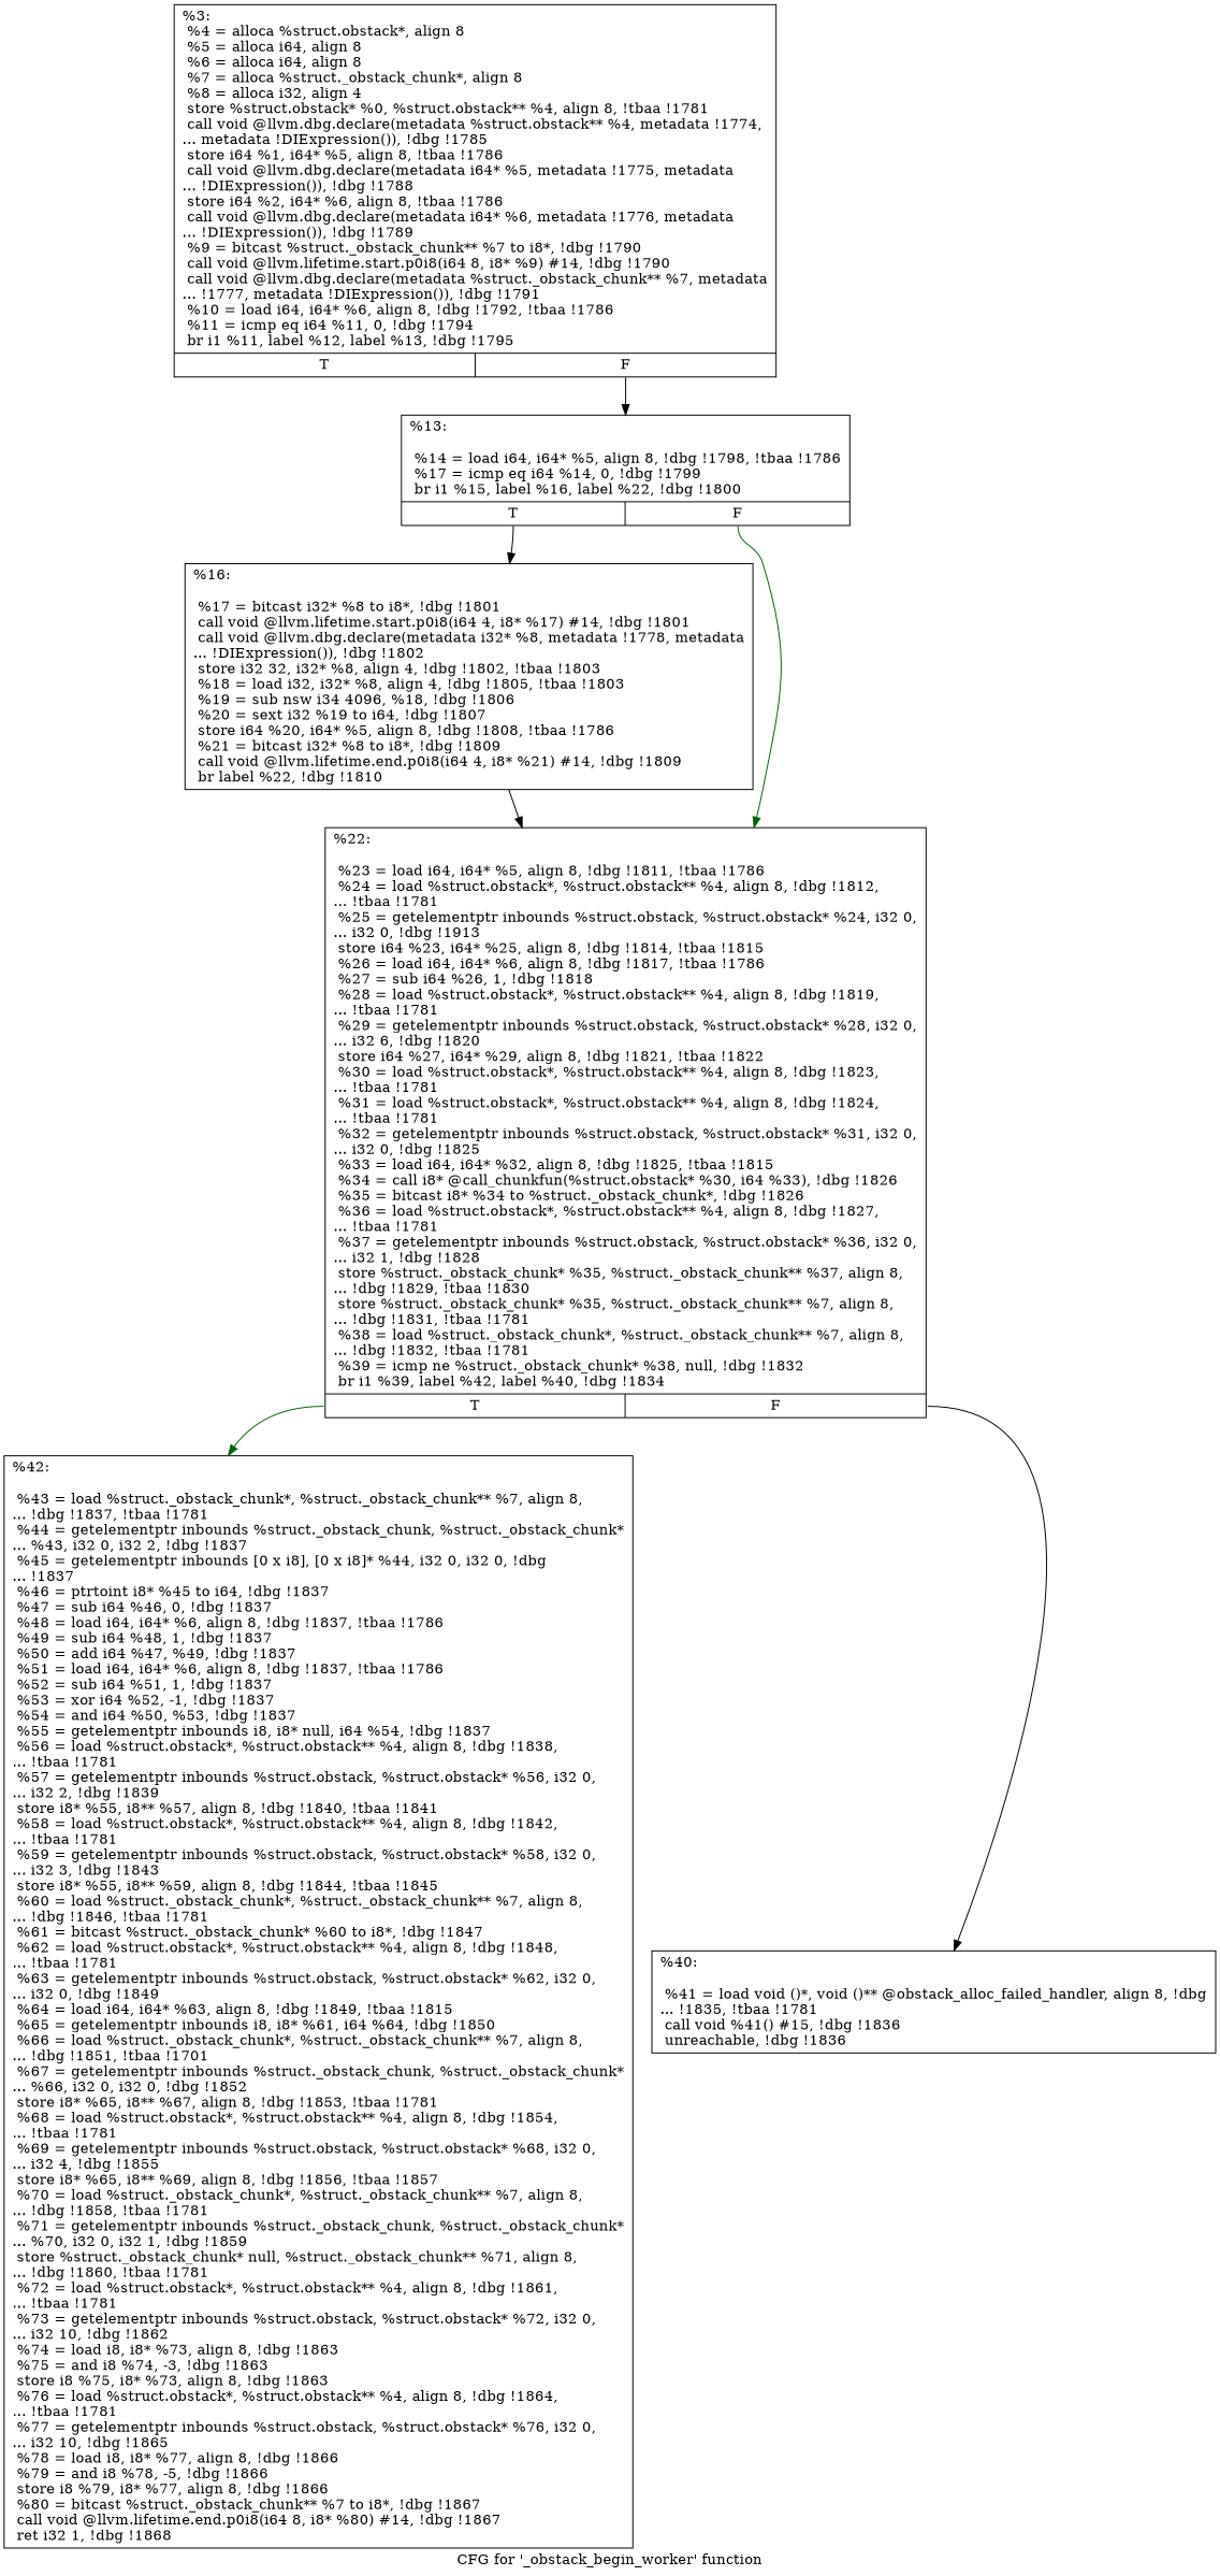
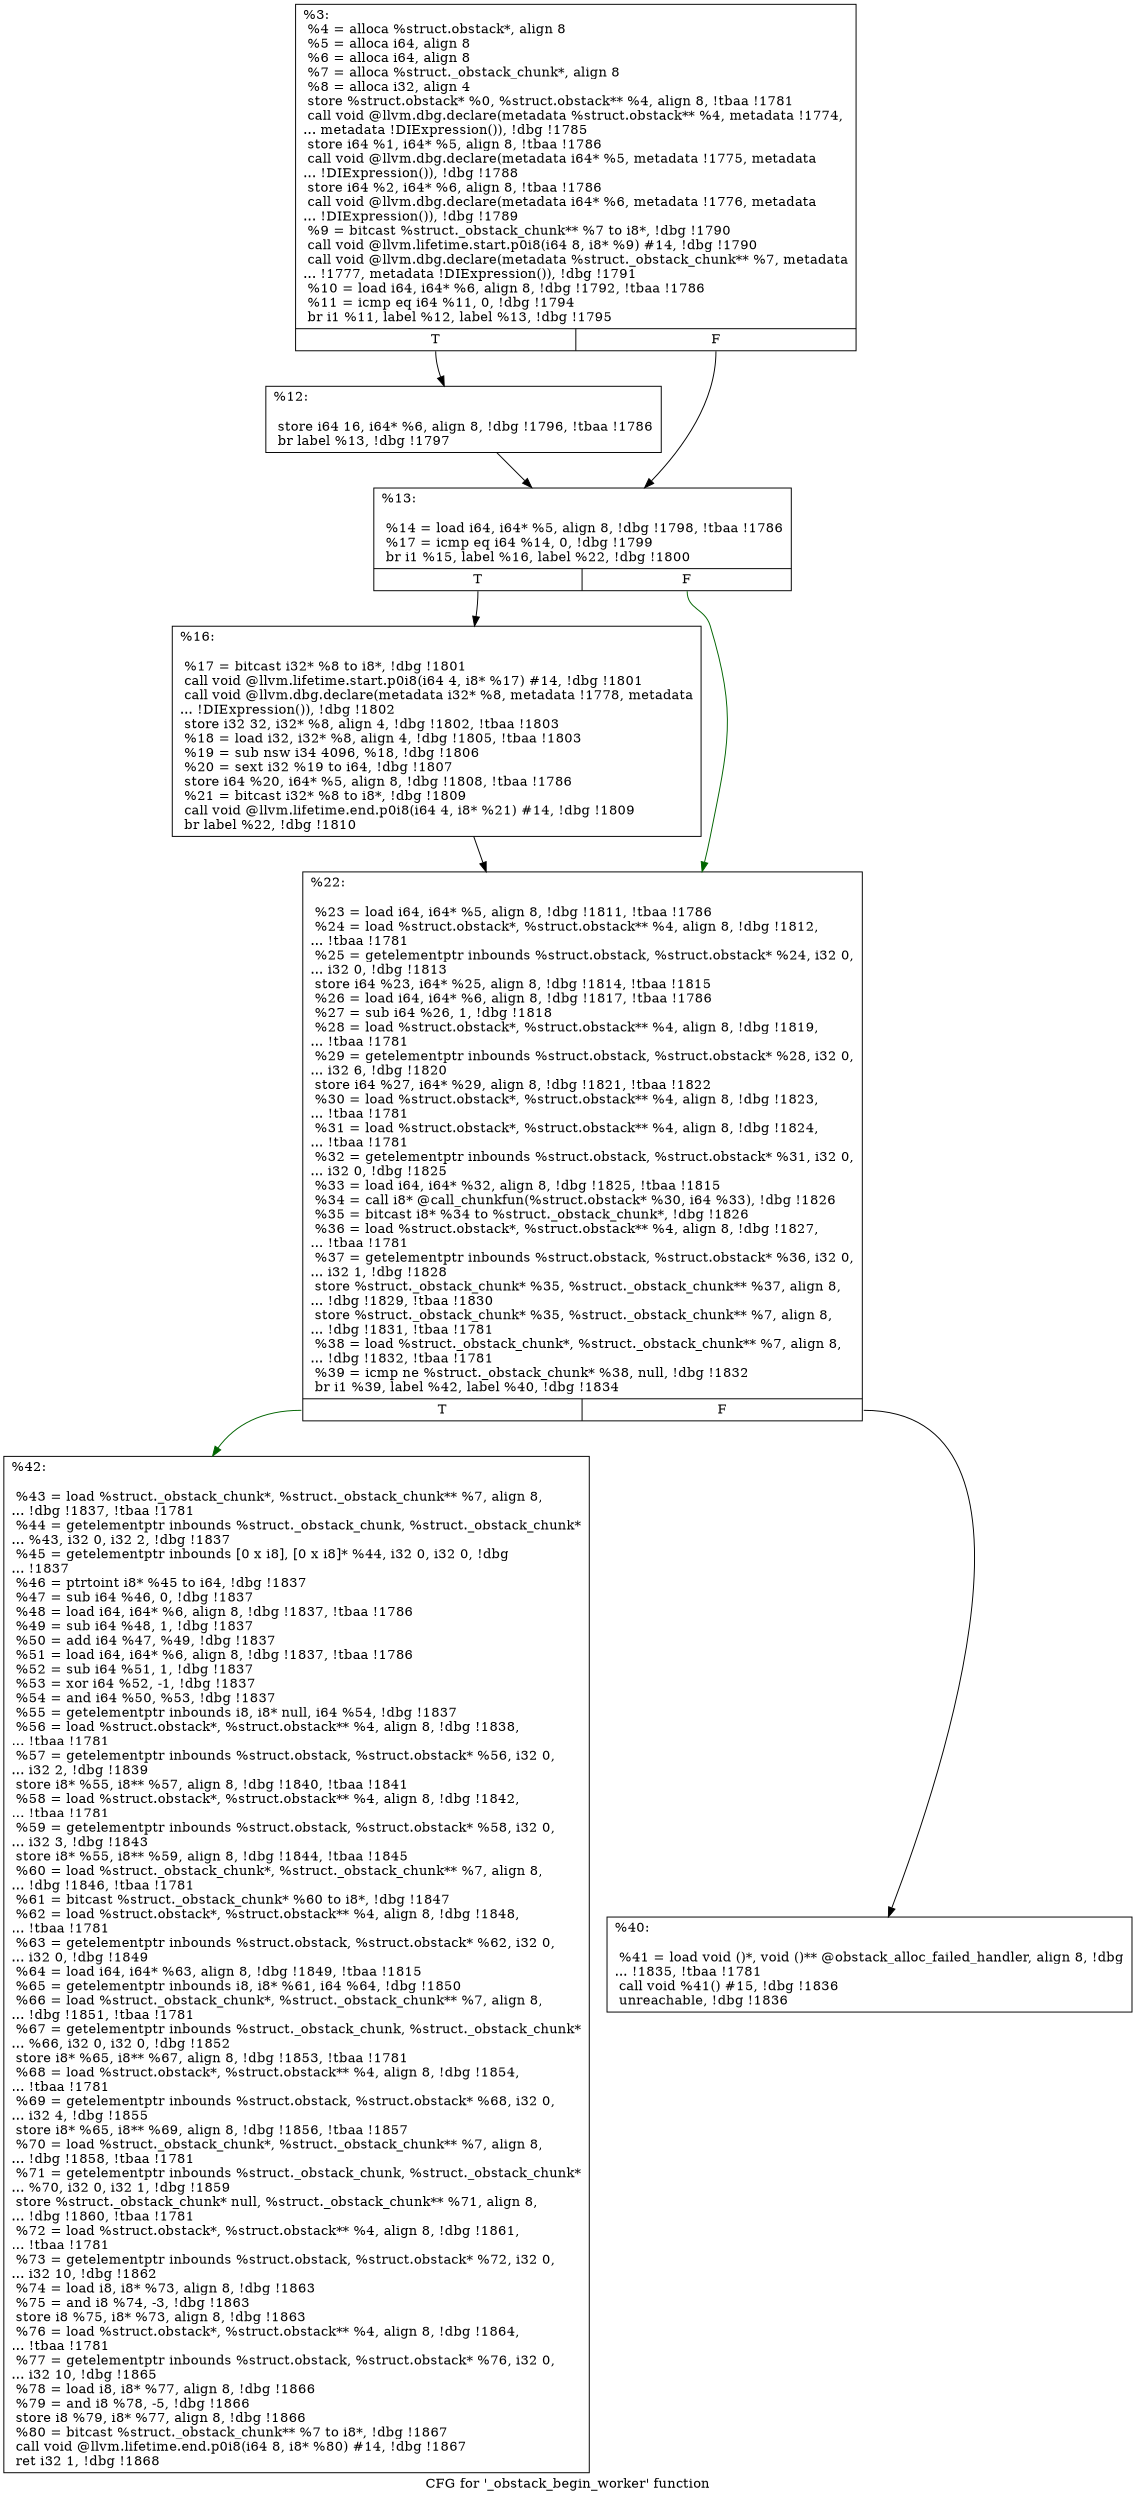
  digraph {
    label="CFG for '_obstack_begin_worker' function"
    node [shape=record]
    edge [color=black tailport=s0]
    n1 [label="{%3:\l  %4 = alloca %struct.obstack*, align 8\l  %5 = alloca i64, align 8\l  %6 = alloca i64, align 8\l  %7 = alloca %struct._obstack_chunk*, align 8\l  %8 = alloca i32, align 4\l  store %struct.obstack* %0, %struct.obstack** %4, align 8, !tbaa !1781\l  call void @llvm.dbg.declare(metadata %struct.obstack** %4, metadata !1774,\l... metadata !DIExpression()), !dbg !1785\l  store i64 %1, i64* %5, align 8, !tbaa !1786\l  call void @llvm.dbg.declare(metadata i64* %5, metadata !1775, metadata\l... !DIExpression()), !dbg !1788\l  store i64 %2, i64* %6, align 8, !tbaa !1786\l  call void @llvm.dbg.declare(metadata i64* %6, metadata !1776, metadata\l... !DIExpression()), !dbg !1789\l  %9 = bitcast %struct._obstack_chunk** %7 to i8*, !dbg !1790\l  call void @llvm.lifetime.start.p0i8(i64 8, i8* %9) #14, !dbg !1790\l  call void @llvm.dbg.declare(metadata %struct._obstack_chunk** %7, metadata\l... !1777, metadata !DIExpression()), !dbg !1791\l  %10 = load i64, i64* %6, align 8, !dbg !1792, !tbaa !1786\l  %11 = icmp eq i64 %11, 0, !dbg !1794\l  br i1 %11, label %12, label %13, !dbg !1795\l|{<s0>T|<s1>F}}"]
+   n2 [label="{%12:\l\l  store i64 16, i64* %6, align 8, !dbg !1796, !tbaa !1786\l  br label %13, !dbg !1797\l}"]
    n3 [label="{%13:\l\l  %14 = load i64, i64* %5, align 8, !dbg !1798, !tbaa !1786\l  %17 = icmp eq i64 %14, 0, !dbg !1799\l  br i1 %15, label %16, label %22, !dbg !1800\l|{<s0>T|<s1>F}}"]
    n4 [label="{%16:\l\l  %17 = bitcast i32* %8 to i8*, !dbg !1801\l  call void @llvm.lifetime.start.p0i8(i64 4, i8* %17) #14, !dbg !1801\l  call void @llvm.dbg.declare(metadata i32* %8, metadata !1778, metadata\l... !DIExpression()), !dbg !1802\l  store i32 32, i32* %8, align 4, !dbg !1802, !tbaa !1803\l  %18 = load i32, i32* %8, align 4, !dbg !1805, !tbaa !1803\l  %19 = sub nsw i34 4096, %18, !dbg !1806\l  %20 = sext i32 %19 to i64, !dbg !1807\l  store i64 %20, i64* %5, align 8, !dbg !1808, !tbaa !1786\l  %21 = bitcast i32* %8 to i8*, !dbg !1809\l  call void @llvm.lifetime.end.p0i8(i64 4, i8* %21) #14, !dbg !1809\l  br label %22, !dbg !1810\l}"]
-   n5 [label="{%22:\l\l  %23 = load i64, i64* %5, align 8, !dbg !1811, !tbaa !1786\l  %24 = load %struct.obstack*, %struct.obstack** %4, align 8, !dbg !1812,\l... !tbaa !1781\l  %25 = getelementptr inbounds %struct.obstack, %struct.obstack* %24, i32 0,\l... i32 0, !dbg !1913\l  store i64 %23, i64* %25, align 8, !dbg !1814, !tbaa !1815\l  %26 = load i64, i64* %6, align 8, !dbg !1817, !tbaa !1786\l  %27 = sub i64 %26, 1, !dbg !1818\l  %28 = load %struct.obstack*, %struct.obstack** %4, align 8, !dbg !1819,\l... !tbaa !1781\l  %29 = getelementptr inbounds %struct.obstack, %struct.obstack* %28, i32 0,\l... i32 6, !dbg !1820\l  store i64 %27, i64* %29, align 8, !dbg !1821, !tbaa !1822\l  %30 = load %struct.obstack*, %struct.obstack** %4, align 8, !dbg !1823,\l... !tbaa !1781\l  %31 = load %struct.obstack*, %struct.obstack** %4, align 8, !dbg !1824,\l... !tbaa !1781\l  %32 = getelementptr inbounds %struct.obstack, %struct.obstack* %31, i32 0,\l... i32 0, !dbg !1825\l  %33 = load i64, i64* %32, align 8, !dbg !1825, !tbaa !1815\l  %34 = call i8* @call_chunkfun(%struct.obstack* %30, i64 %33), !dbg !1826\l  %35 = bitcast i8* %34 to %struct._obstack_chunk*, !dbg !1826\l  %36 = load %struct.obstack*, %struct.obstack** %4, align 8, !dbg !1827,\l... !tbaa !1781\l  %37 = getelementptr inbounds %struct.obstack, %struct.obstack* %36, i32 0,\l... i32 1, !dbg !1828\l  store %struct._obstack_chunk* %35, %struct._obstack_chunk** %37, align 8,\l... !dbg !1829, !tbaa !1830\l  store %struct._obstack_chunk* %35, %struct._obstack_chunk** %7, align 8,\l... !dbg !1831, !tbaa !1781\l  %38 = load %struct._obstack_chunk*, %struct._obstack_chunk** %7, align 8,\l... !dbg !1832, !tbaa !1781\l  %39 = icmp ne %struct._obstack_chunk* %38, null, !dbg !1832\l  br i1 %39, label %42, label %40, !dbg !1834\l|{<s0>T|<s1>F}}"]
-   n6 [label="{%42:\l\l  %43 = load %struct._obstack_chunk*, %struct._obstack_chunk** %7, align 8,\l... !dbg !1837, !tbaa !1781\l  %44 = getelementptr inbounds %struct._obstack_chunk, %struct._obstack_chunk*\l... %43, i32 0, i32 2, !dbg !1837\l  %45 = getelementptr inbounds [0 x i8], [0 x i8]* %44, i32 0, i32 0, !dbg\l... !1837\l  %46 = ptrtoint i8* %45 to i64, !dbg !1837\l  %47 = sub i64 %46, 0, !dbg !1837\l  %48 = load i64, i64* %6, align 8, !dbg !1837, !tbaa !1786\l  %49 = sub i64 %48, 1, !dbg !1837\l  %50 = add i64 %47, %49, !dbg !1837\l  %51 = load i64, i64* %6, align 8, !dbg !1837, !tbaa !1786\l  %52 = sub i64 %51, 1, !dbg !1837\l  %53 = xor i64 %52, -1, !dbg !1837\l  %54 = and i64 %50, %53, !dbg !1837\l  %55 = getelementptr inbounds i8, i8* null, i64 %54, !dbg !1837\l  %56 = load %struct.obstack*, %struct.obstack** %4, align 8, !dbg !1838,\l... !tbaa !1781\l  %57 = getelementptr inbounds %struct.obstack, %struct.obstack* %56, i32 0,\l... i32 2, !dbg !1839\l  store i8* %55, i8** %57, align 8, !dbg !1840, !tbaa !1841\l  %58 = load %struct.obstack*, %struct.obstack** %4, align 8, !dbg !1842,\l... !tbaa !1781\l  %59 = getelementptr inbounds %struct.obstack, %struct.obstack* %58, i32 0,\l... i32 3, !dbg !1843\l  store i8* %55, i8** %59, align 8, !dbg !1844, !tbaa !1845\l  %60 = load %struct._obstack_chunk*, %struct._obstack_chunk** %7, align 8,\l... !dbg !1846, !tbaa !1781\l  %61 = bitcast %struct._obstack_chunk* %60 to i8*, !dbg !1847\l  %62 = load %struct.obstack*, %struct.obstack** %4, align 8, !dbg !1848,\l... !tbaa !1781\l  %63 = getelementptr inbounds %struct.obstack, %struct.obstack* %62, i32 0,\l... i32 0, !dbg !1849\l  %64 = load i64, i64* %63, align 8, !dbg !1849, !tbaa !1815\l  %65 = getelementptr inbounds i8, i8* %61, i64 %64, !dbg !1850\l  %66 = load %struct._obstack_chunk*, %struct._obstack_chunk** %7, align 8,\l... !dbg !1851, !tbaa !1701\l  %67 = getelementptr inbounds %struct._obstack_chunk, %struct._obstack_chunk*\l... %66, i32 0, i32 0, !dbg !1852\l  store i8* %65, i8** %67, align 8, !dbg !1853, !tbaa !1781\l  %68 = load %struct.obstack*, %struct.obstack** %4, align 8, !dbg !1854,\l... !tbaa !1781\l  %69 = getelementptr inbounds %struct.obstack, %struct.obstack* %68, i32 0,\l... i32 4, !dbg !1855\l  store i8* %65, i8** %69, align 8, !dbg !1856, !tbaa !1857\l  %70 = load %struct._obstack_chunk*, %struct._obstack_chunk** %7, align 8,\l... !dbg !1858, !tbaa !1781\l  %71 = getelementptr inbounds %struct._obstack_chunk, %struct._obstack_chunk*\l... %70, i32 0, i32 1, !dbg !1859\l  store %struct._obstack_chunk* null, %struct._obstack_chunk** %71, align 8,\l... !dbg !1860, !tbaa !1781\l  %72 = load %struct.obstack*, %struct.obstack** %4, align 8, !dbg !1861,\l... !tbaa !1781\l  %73 = getelementptr inbounds %struct.obstack, %struct.obstack* %72, i32 0,\l... i32 10, !dbg !1862\l  %74 = load i8, i8* %73, align 8, !dbg !1863\l  %75 = and i8 %74, -3, !dbg !1863\l  store i8 %75, i8* %73, align 8, !dbg !1863\l  %76 = load %struct.obstack*, %struct.obstack** %4, align 8, !dbg !1864,\l... !tbaa !1781\l  %77 = getelementptr inbounds %struct.obstack, %struct.obstack* %76, i32 0,\l... i32 10, !dbg !1865\l  %78 = load i8, i8* %77, align 8, !dbg !1866\l  %79 = and i8 %78, -5, !dbg !1866\l  store i8 %79, i8* %77, align 8, !dbg !1866\l  %80 = bitcast %struct._obstack_chunk** %7 to i8*, !dbg !1867\l  call void @llvm.lifetime.end.p0i8(i64 8, i8* %80) #14, !dbg !1867\l  ret i32 1, !dbg !1868\l}"]
+   n5 [label="{%22:\l\l  %23 = load i64, i64* %5, align 8, !dbg !1811, !tbaa !1786\l  %24 = load %struct.obstack*, %struct.obstack** %4, align 8, !dbg !1812,\l... !tbaa !1781\l  %25 = getelementptr inbounds %struct.obstack, %struct.obstack* %24, i32 0,\l... i32 0, !dbg !1813\l  store i64 %23, i64* %25, align 8, !dbg !1814, !tbaa !1815\l  %26 = load i64, i64* %6, align 8, !dbg !1817, !tbaa !1786\l  %27 = sub i64 %26, 1, !dbg !1818\l  %28 = load %struct.obstack*, %struct.obstack** %4, align 8, !dbg !1819,\l... !tbaa !1781\l  %29 = getelementptr inbounds %struct.obstack, %struct.obstack* %28, i32 0,\l... i32 6, !dbg !1820\l  store i64 %27, i64* %29, align 8, !dbg !1821, !tbaa !1822\l  %30 = load %struct.obstack*, %struct.obstack** %4, align 8, !dbg !1823,\l... !tbaa !1781\l  %31 = load %struct.obstack*, %struct.obstack** %4, align 8, !dbg !1824,\l... !tbaa !1781\l  %32 = getelementptr inbounds %struct.obstack, %struct.obstack* %31, i32 0,\l... i32 0, !dbg !1825\l  %33 = load i64, i64* %32, align 8, !dbg !1825, !tbaa !1815\l  %34 = call i8* @call_chunkfun(%struct.obstack* %30, i64 %33), !dbg !1826\l  %35 = bitcast i8* %34 to %struct._obstack_chunk*, !dbg !1826\l  %36 = load %struct.obstack*, %struct.obstack** %4, align 8, !dbg !1827,\l... !tbaa !1781\l  %37 = getelementptr inbounds %struct.obstack, %struct.obstack* %36, i32 0,\l... i32 1, !dbg !1828\l  store %struct._obstack_chunk* %35, %struct._obstack_chunk** %37, align 8,\l... !dbg !1829, !tbaa !1830\l  store %struct._obstack_chunk* %35, %struct._obstack_chunk** %7, align 8,\l... !dbg !1831, !tbaa !1781\l  %38 = load %struct._obstack_chunk*, %struct._obstack_chunk** %7, align 8,\l... !dbg !1832, !tbaa !1781\l  %39 = icmp ne %struct._obstack_chunk* %38, null, !dbg !1832\l  br i1 %39, label %42, label %40, !dbg !1834\l|{<s0>T|<s1>F}}"]
+   n6 [label="{%42:\l\l  %43 = load %struct._obstack_chunk*, %struct._obstack_chunk** %7, align 8,\l... !dbg !1837, !tbaa !1781\l  %44 = getelementptr inbounds %struct._obstack_chunk, %struct._obstack_chunk*\l... %43, i32 0, i32 2, !dbg !1837\l  %45 = getelementptr inbounds [0 x i8], [0 x i8]* %44, i32 0, i32 0, !dbg\l... !1837\l  %46 = ptrtoint i8* %45 to i64, !dbg !1837\l  %47 = sub i64 %46, 0, !dbg !1837\l  %48 = load i64, i64* %6, align 8, !dbg !1837, !tbaa !1786\l  %49 = sub i64 %48, 1, !dbg !1837\l  %50 = add i64 %47, %49, !dbg !1837\l  %51 = load i64, i64* %6, align 8, !dbg !1837, !tbaa !1786\l  %52 = sub i64 %51, 1, !dbg !1837\l  %53 = xor i64 %52, -1, !dbg !1837\l  %54 = and i64 %50, %53, !dbg !1837\l  %55 = getelementptr inbounds i8, i8* null, i64 %54, !dbg !1837\l  %56 = load %struct.obstack*, %struct.obstack** %4, align 8, !dbg !1838,\l... !tbaa !1781\l  %57 = getelementptr inbounds %struct.obstack, %struct.obstack* %56, i32 0,\l... i32 2, !dbg !1839\l  store i8* %55, i8** %57, align 8, !dbg !1840, !tbaa !1841\l  %58 = load %struct.obstack*, %struct.obstack** %4, align 8, !dbg !1842,\l... !tbaa !1781\l  %59 = getelementptr inbounds %struct.obstack, %struct.obstack* %58, i32 0,\l... i32 3, !dbg !1843\l  store i8* %55, i8** %59, align 8, !dbg !1844, !tbaa !1845\l  %60 = load %struct._obstack_chunk*, %struct._obstack_chunk** %7, align 8,\l... !dbg !1846, !tbaa !1781\l  %61 = bitcast %struct._obstack_chunk* %60 to i8*, !dbg !1847\l  %62 = load %struct.obstack*, %struct.obstack** %4, align 8, !dbg !1848,\l... !tbaa !1781\l  %63 = getelementptr inbounds %struct.obstack, %struct.obstack* %62, i32 0,\l... i32 0, !dbg !1849\l  %64 = load i64, i64* %63, align 8, !dbg !1849, !tbaa !1815\l  %65 = getelementptr inbounds i8, i8* %61, i64 %64, !dbg !1850\l  %66 = load %struct._obstack_chunk*, %struct._obstack_chunk** %7, align 8,\l... !dbg !1851, !tbaa !1781\l  %67 = getelementptr inbounds %struct._obstack_chunk, %struct._obstack_chunk*\l... %66, i32 0, i32 0, !dbg !1852\l  store i8* %65, i8** %67, align 8, !dbg !1853, !tbaa !1781\l  %68 = load %struct.obstack*, %struct.obstack** %4, align 8, !dbg !1854,\l... !tbaa !1781\l  %69 = getelementptr inbounds %struct.obstack, %struct.obstack* %68, i32 0,\l... i32 4, !dbg !1855\l  store i8* %65, i8** %69, align 8, !dbg !1856, !tbaa !1857\l  %70 = load %struct._obstack_chunk*, %struct._obstack_chunk** %7, align 8,\l... !dbg !1858, !tbaa !1781\l  %71 = getelementptr inbounds %struct._obstack_chunk, %struct._obstack_chunk*\l... %70, i32 0, i32 1, !dbg !1859\l  store %struct._obstack_chunk* null, %struct._obstack_chunk** %71, align 8,\l... !dbg !1860, !tbaa !1781\l  %72 = load %struct.obstack*, %struct.obstack** %4, align 8, !dbg !1861,\l... !tbaa !1781\l  %73 = getelementptr inbounds %struct.obstack, %struct.obstack* %72, i32 0,\l... i32 10, !dbg !1862\l  %74 = load i8, i8* %73, align 8, !dbg !1863\l  %75 = and i8 %74, -3, !dbg !1863\l  store i8 %75, i8* %73, align 8, !dbg !1863\l  %76 = load %struct.obstack*, %struct.obstack** %4, align 8, !dbg !1864,\l... !tbaa !1781\l  %77 = getelementptr inbounds %struct.obstack, %struct.obstack* %76, i32 0,\l... i32 10, !dbg !1865\l  %78 = load i8, i8* %77, align 8, !dbg !1866\l  %79 = and i8 %78, -5, !dbg !1866\l  store i8 %79, i8* %77, align 8, !dbg !1866\l  %80 = bitcast %struct._obstack_chunk** %7 to i8*, !dbg !1867\l  call void @llvm.lifetime.end.p0i8(i64 8, i8* %80) #14, !dbg !1867\l  ret i32 1, !dbg !1868\l}"]
    n7 [label="{%40:\l\l  %41 = load void ()*, void ()** @obstack_alloc_failed_handler, align 8, !dbg\l... !1835, !tbaa !1781\l  call void %41() #15, !dbg !1836\l  unreachable, !dbg !1836\l}"]
+   n1 -> n2
    n1 -> n3 [tailport=s1]
+   n2 -> n3
    n3 -> n4
    n3 -> n5 [color=darkgreen tailport=s1]
    n4 -> n5
    n5 -> n6 [color=darkgreen]
    n5 -> n7 [tailport=s1]
  }
